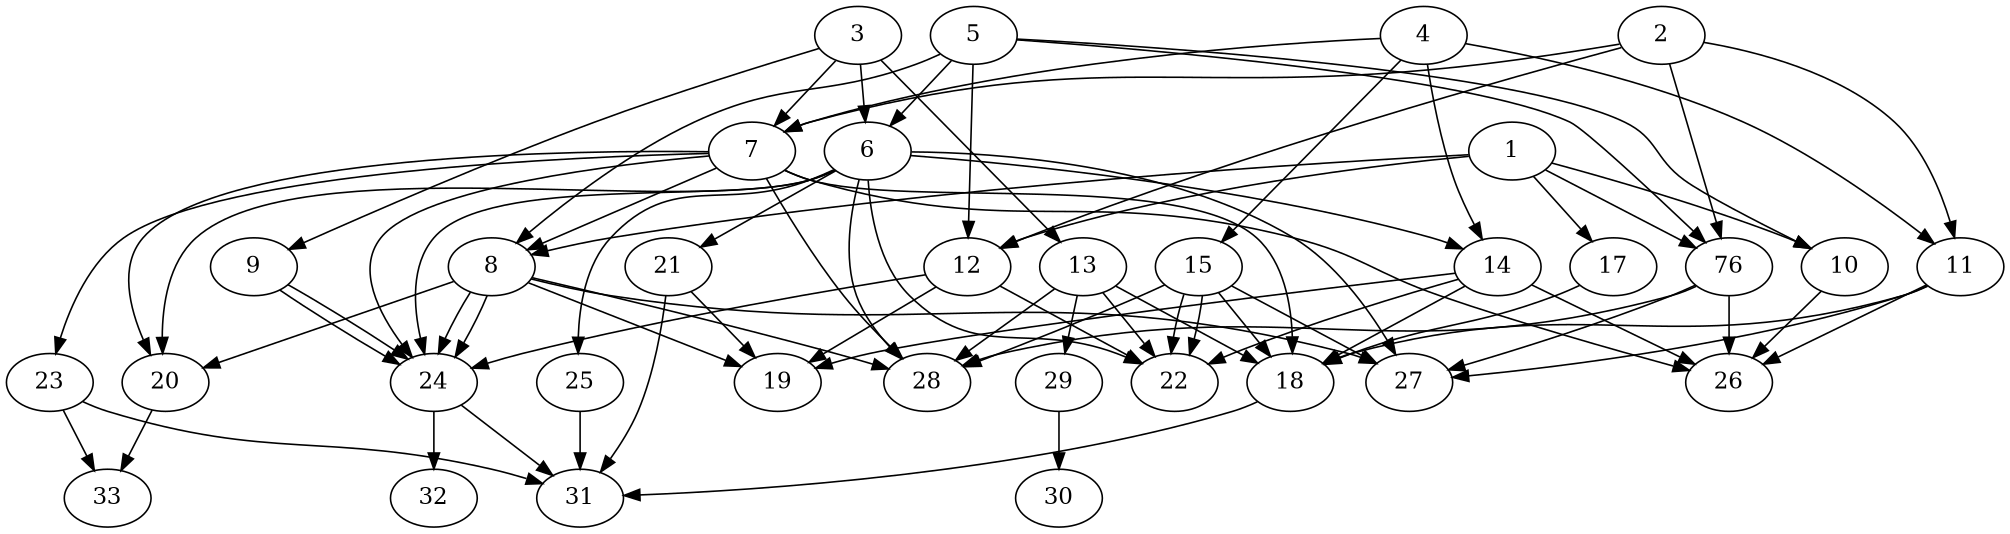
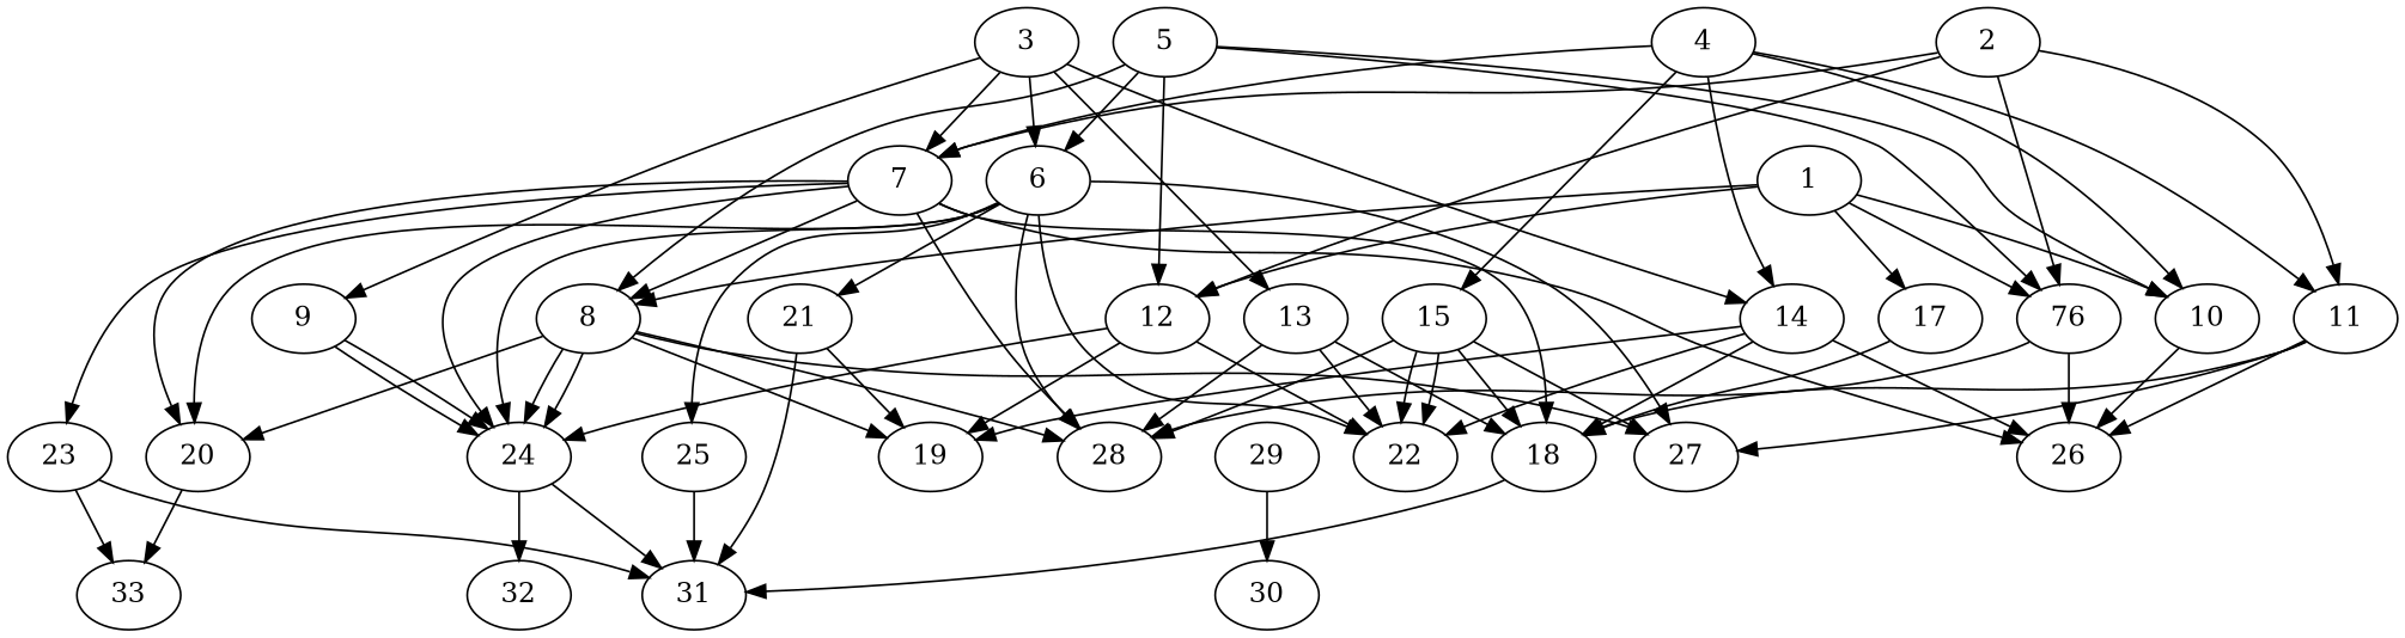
  digraph {
    node [alpha=0.12]
    1 [alpha=0.08 expect_size=8807188666951786]
    8 [alpha=0.10 expect_size=59633766522228310016]
    10 [alpha=0.19 expect_size=401643191598185447424]
    12 [alpha=0.04 expect_size=168809394601984000000]
    n5 [alpha=0.02 expect_size=7888919208661500 label=76]
    17 [expect_size=32861635854941028352]
    20 [alpha=0.14 expect_size=2024907202663914]
    24 [alpha=0.15 expect_size=226292612784390464]
    27 [alpha=0.08 expect_size=107096348604511104]
    28 [alpha=0.06 expect_size=30268537645024232]
    19 [alpha=0.17 expect_size=5621533047929693]
    26 [alpha=0.18 expect_size=723069116081262464]
    22 [alpha=0.06 expect_size=1677691067077492736000]
    18 [alpha=0.03 expect_size=129891864452100448]
    33 [alpha=0.17 expect_size=346146780230899990528]
    31 [alpha=0.04 expect_size=1037473108740916864]
    32 [alpha=0.16 expect_size=1128276522233283739648]
    2 [expect_size=1149549151781837078528]
    7 [expect_size=15360158558363300]
    11 [alpha=0.03 expect_size=8178985806979923968]
    23 [alpha=0.15 expect_size=316390680934217678848]
    3 [expect_size=958413813311941632]
    6 [alpha=0.00 expect_size=241727512024779264]
    9 [alpha=0.11 expect_size=1221087723427324416]
    13 [alpha=0.15 expect_size=326920924486027968512]
    14 [alpha=0.09 expect_size=52906010846460840]
    21 [alpha=0.09 expect_size=648695713700419469312]
    25 [alpha=0.03 expect_size=63963736909633856]
    29 [alpha=0.11 expect_size=846916788402941591552]
    30 [alpha=0.06 expect_size=1873400664614501120]
    4 [alpha=0.14 expect_size=2474880061670463]
    15 [expect_size=4463060318727425]
    5 [alpha=0.14 expect_size=22248422445553624]
    1 -> 8
    1 -> 10
    1 -> 12
    1 -> n5
    1 -> 17
    8 -> 20
    8 -> 24
    8 -> 24
    8 -> 27
    8 -> 28
    8 -> 19
    10 -> 26
    12 -> 24
    12 -> 19
    12 -> 22
-   n5 -> 27
    n5 -> 28
    n5 -> 26
    17 -> 18
    20 -> 33
    24 -> 31
    24 -> 32
    18 -> 31
    2 -> 12
    2 -> n5
    2 -> 7
    2 -> 11
    7 -> 8
    7 -> 20
    7 -> 24
    7 -> 28
    7 -> 26
    7 -> 18
    7 -> 23
    11 -> 27
    11 -> 26
    11 -> 18
    23 -> 33
    23 -> 31
    3 -> 7
    3 -> 6
    3 -> 9
    3 -> 13
-   6 -> 14
+   3 -> 14
    6 -> 20
    6 -> 24
    6 -> 27
    6 -> 28
    6 -> 22
    6 -> 21
    6 -> 25
    9 -> 24
    9 -> 24
    13 -> 28
    13 -> 22
    13 -> 18
-   13 -> 29
    14 -> 19
    14 -> 26
    14 -> 22
    14 -> 18
    21 -> 19
    21 -> 31
    25 -> 31
    29 -> 30
+   4 -> 10
    4 -> 7
    4 -> 11
    4 -> 14
    4 -> 15
    15 -> 27
    15 -> 28
    15 -> 22
    15 -> 22
    15 -> 18
    5 -> 8
    5 -> 10
    5 -> 12
    5 -> n5
    5 -> 6
  }
